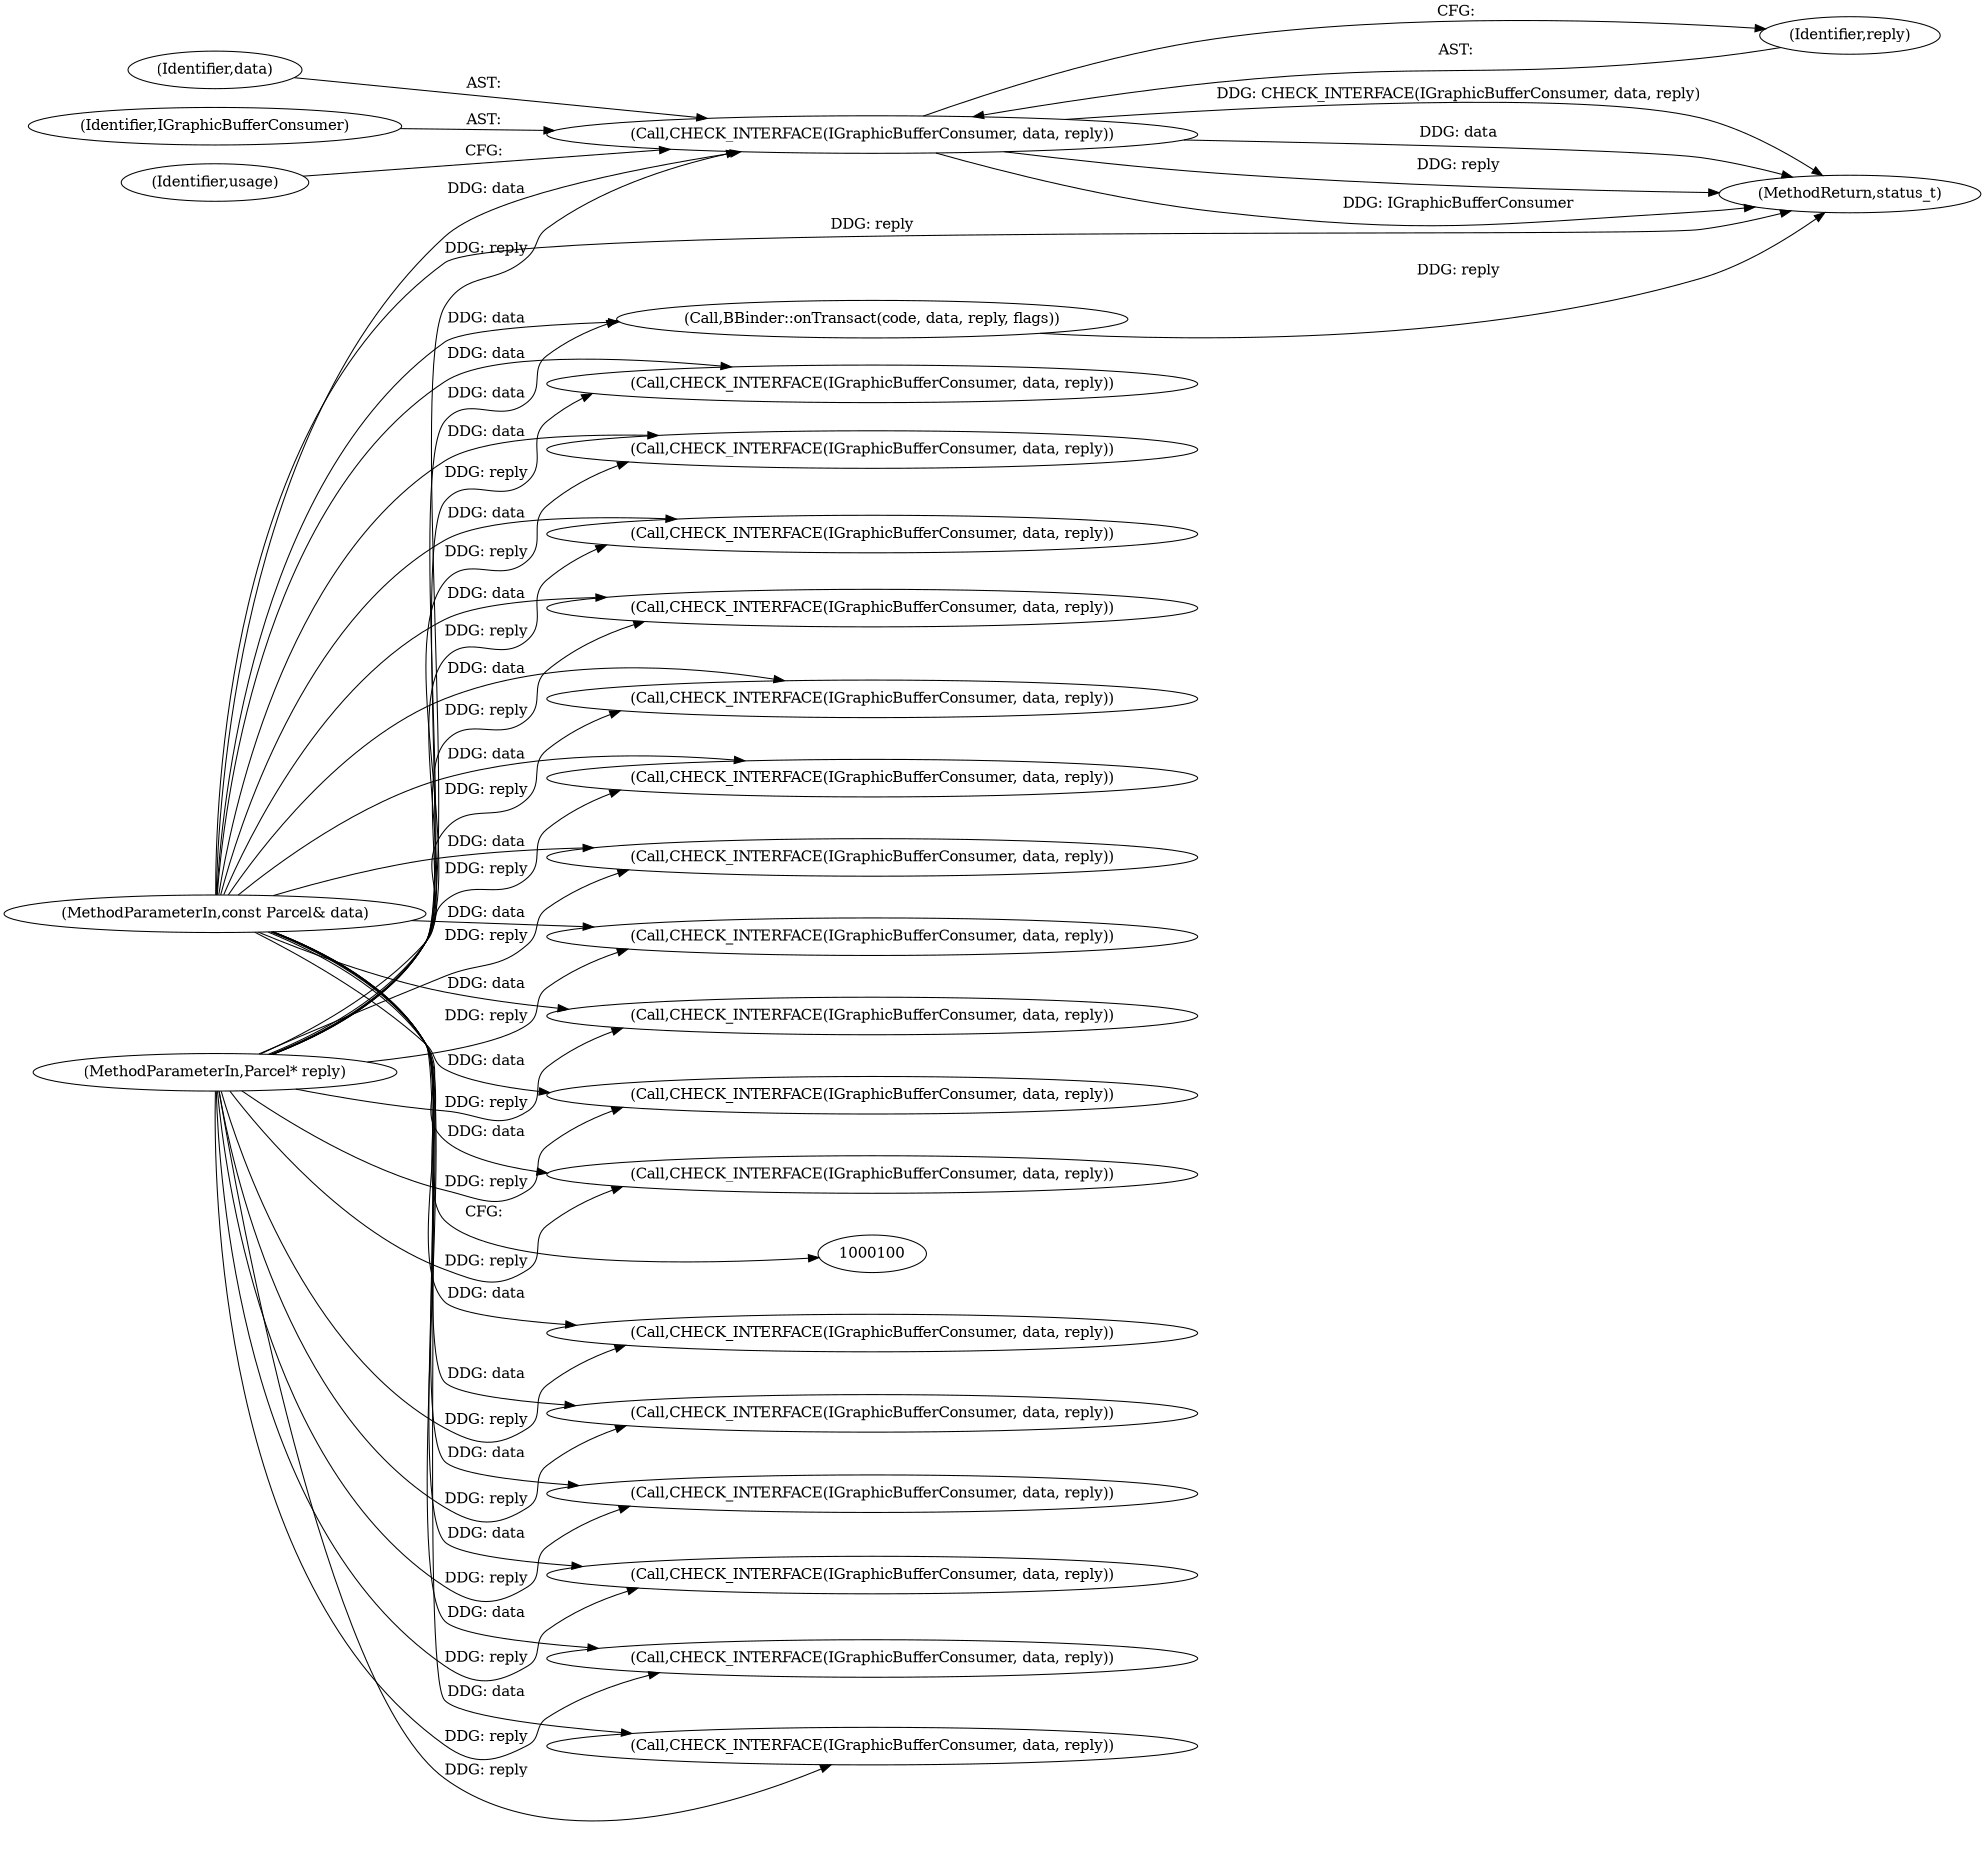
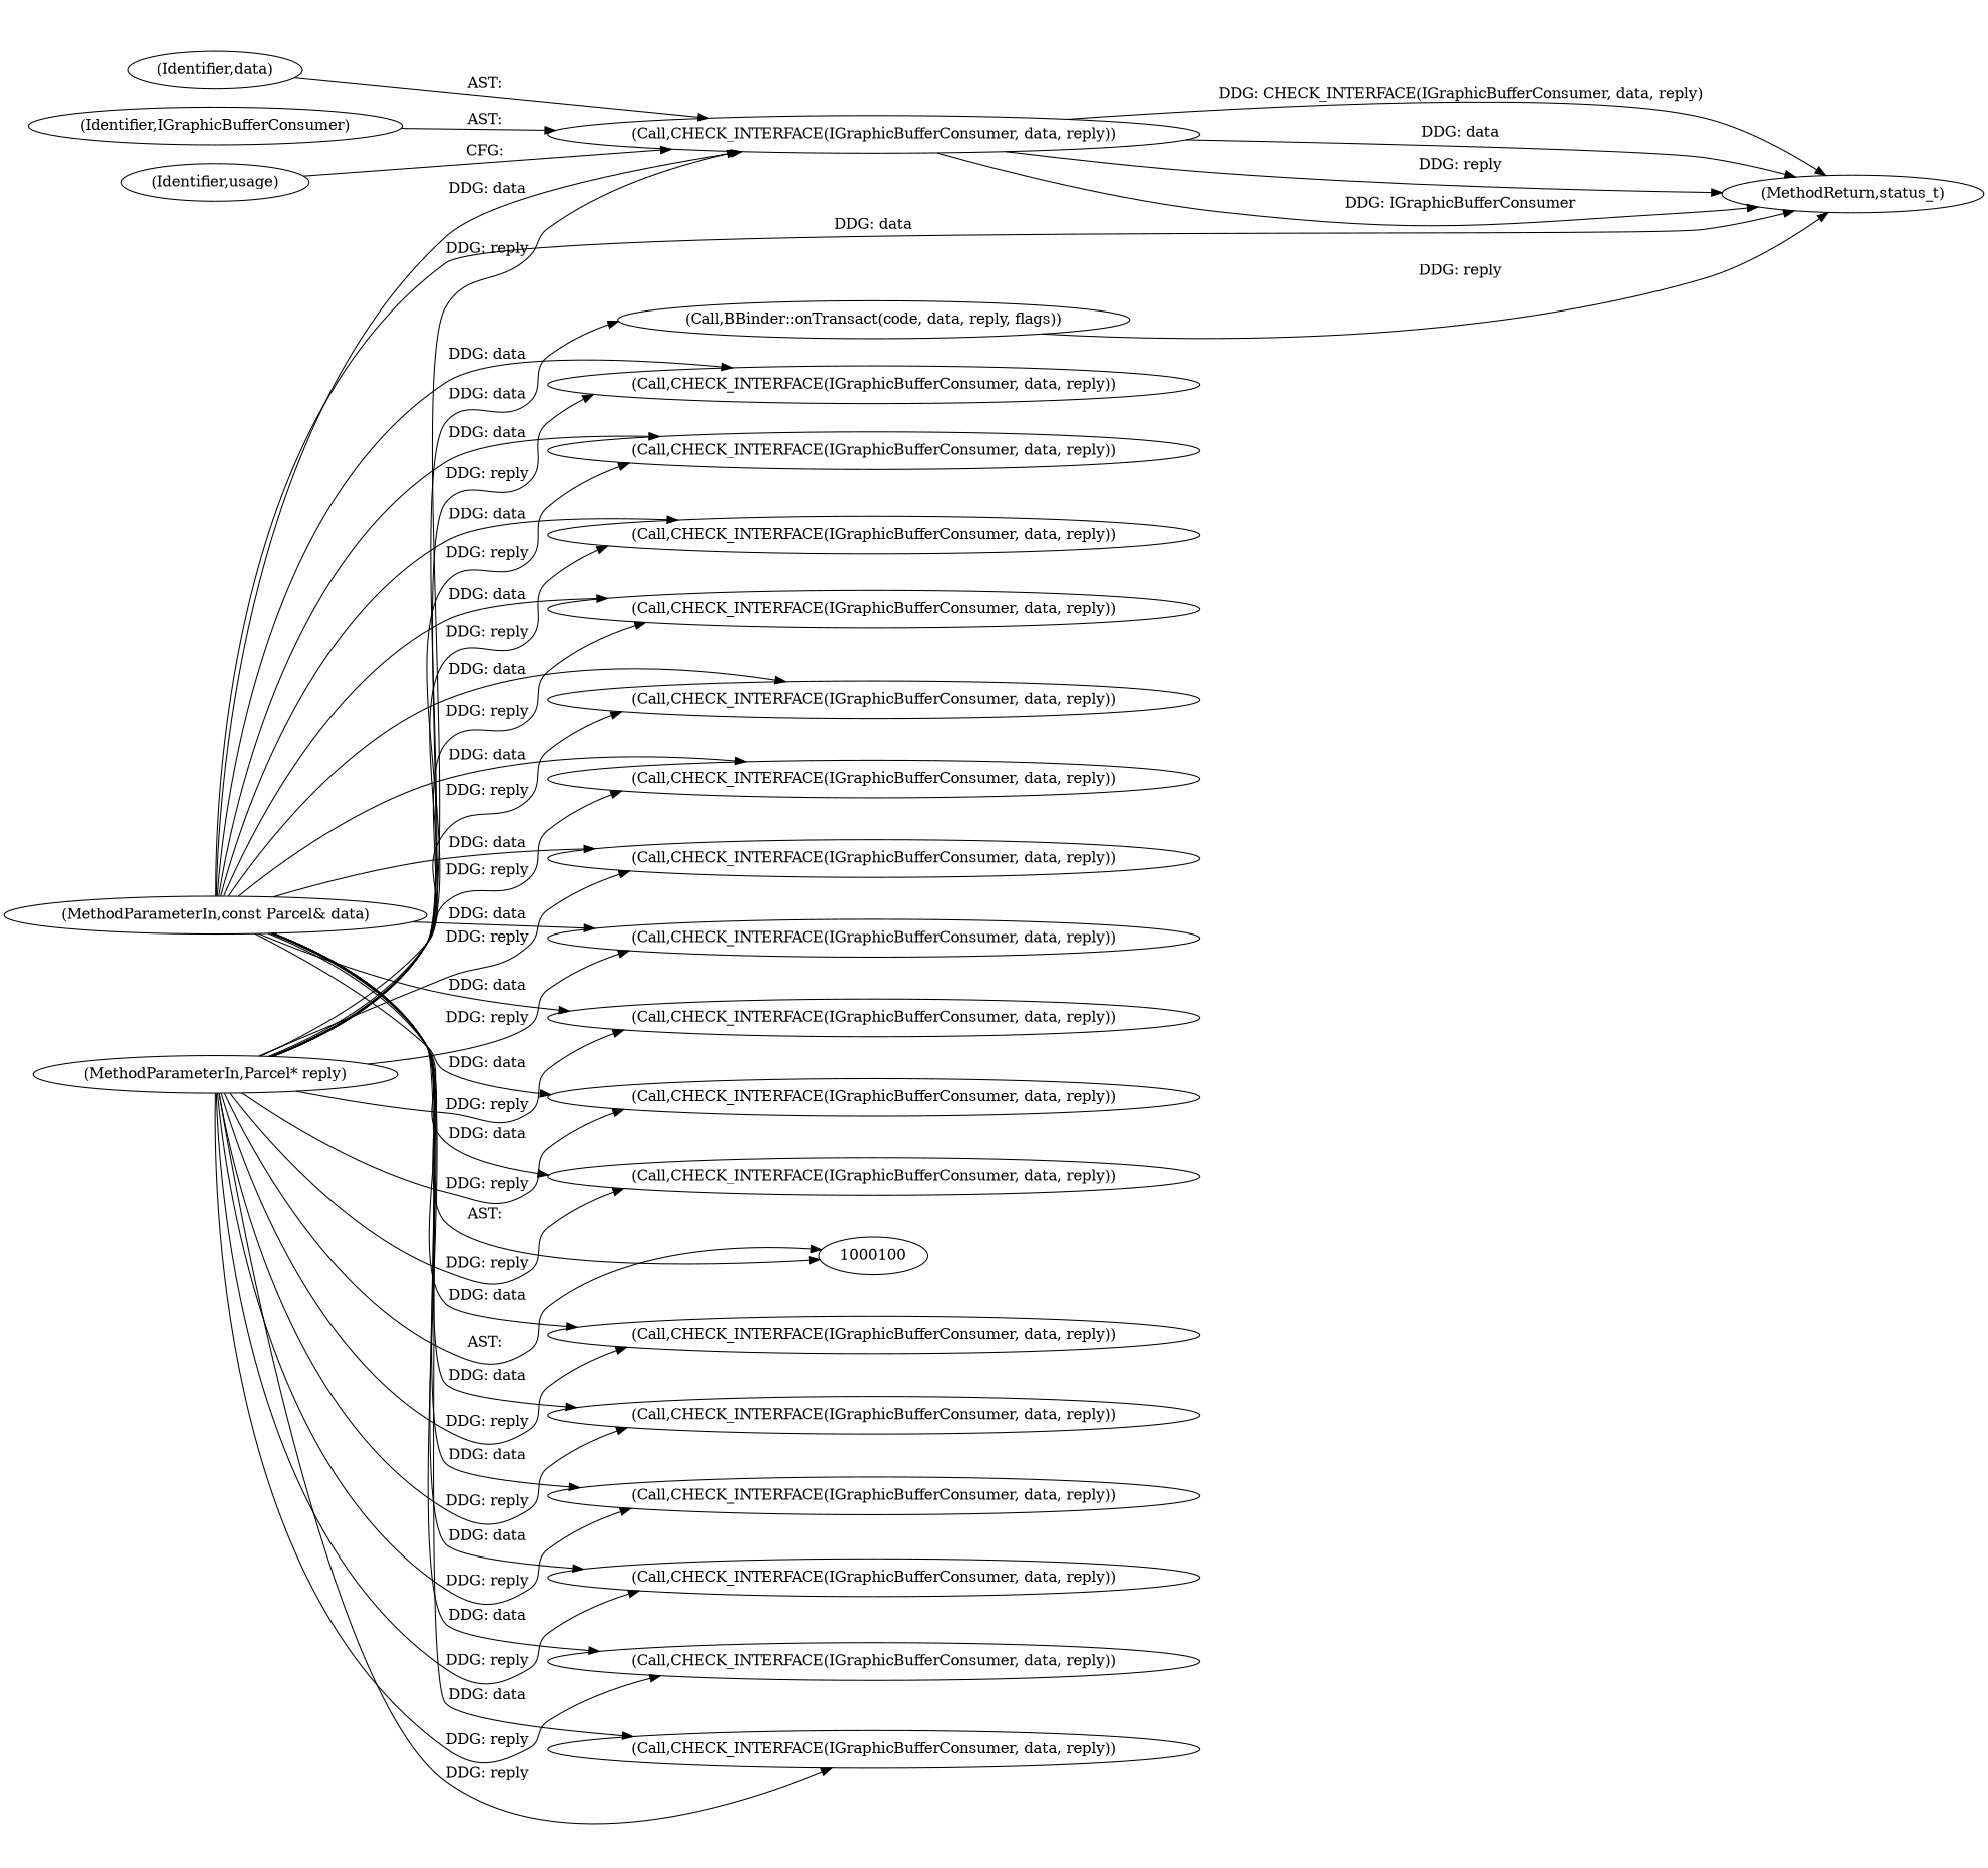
  digraph {
    rankdir=LR
    n1 [label="(Call,CHECK_INTERFACE(IGraphicBufferConsumer, data, reply))"]
-   n2 [label="(Identifier,reply)"]
    n3 [label="(MethodReturn,status_t)"]
    n4 [label="(MethodParameterIn,const Parcel& data)"]
    n5 [label="(Call,CHECK_INTERFACE(IGraphicBufferConsumer, data, reply))"]
    n6 [label="(Call,CHECK_INTERFACE(IGraphicBufferConsumer, data, reply))"]
    n7 [label="(Call,CHECK_INTERFACE(IGraphicBufferConsumer, data, reply))"]
    n8 [label="(Call,BBinder::onTransact(code, data, reply, flags))"]
    n9 [label="(Call,CHECK_INTERFACE(IGraphicBufferConsumer, data, reply))"]
    n10 [label="(Call,CHECK_INTERFACE(IGraphicBufferConsumer, data, reply))"]
    n11 [label="(Call,CHECK_INTERFACE(IGraphicBufferConsumer, data, reply))"]
    n12 [label="(Call,CHECK_INTERFACE(IGraphicBufferConsumer, data, reply))"]
    n13 [label="(Call,CHECK_INTERFACE(IGraphicBufferConsumer, data, reply))"]
    n14 [label="(Call,CHECK_INTERFACE(IGraphicBufferConsumer, data, reply))"]
    n15 [label="(Call,CHECK_INTERFACE(IGraphicBufferConsumer, data, reply))"]
    n16 [label="(Call,CHECK_INTERFACE(IGraphicBufferConsumer, data, reply))"]
    n17 [label="(Call,CHECK_INTERFACE(IGraphicBufferConsumer, data, reply))"]
    n18 [label="(Call,CHECK_INTERFACE(IGraphicBufferConsumer, data, reply))"]
    n19 [label="(Call,CHECK_INTERFACE(IGraphicBufferConsumer, data, reply))"]
    n20 [label="(Call,CHECK_INTERFACE(IGraphicBufferConsumer, data, reply))"]
    n21 [label="(Call,CHECK_INTERFACE(IGraphicBufferConsumer, data, reply))"]
    n22 [label="(Call,CHECK_INTERFACE(IGraphicBufferConsumer, data, reply))"]
    1000100
    n24 [label="(MethodParameterIn,Parcel* reply)"]
    n25 [label="(Identifier,usage)"]
    n26 [label="(Identifier,data)"]
    n27 [label="(Identifier,IGraphicBufferConsumer)"]
-   n1 -> n2 [label="CFG: "]
    n1 -> n3 [label="DDG: reply"]
    n1 -> n3 [label="DDG: IGraphicBufferConsumer"]
    n1 -> n3 [label="DDG: CHECK_INTERFACE(IGraphicBufferConsumer, data, reply)"]
    n1 -> n3 [label="DDG: data"]
-   n2 -> n1 [label="AST: "]
    n4 -> n1 [label="DDG: data"]
-   n4 -> n3 [label="DDG: reply"]
+   n4 -> n3 [label="DDG: data"]
    n4 -> n5 [label="DDG: data"]
    n4 -> n6 [label="DDG: data"]
    n4 -> n7 [label="DDG: data"]
-   n4 -> n8 [label="DDG: data"]
    n4 -> n9 [label="DDG: data"]
    n4 -> n10 [label="DDG: data"]
    n4 -> n11 [label="DDG: data"]
    n4 -> n12 [label="DDG: data"]
    n4 -> n13 [label="DDG: data"]
    n4 -> n14 [label="DDG: data"]
    n4 -> n15 [label="DDG: data"]
    n4 -> n16 [label="DDG: data"]
    n4 -> n17 [label="DDG: data"]
    n4 -> n18 [label="DDG: data"]
    n4 -> n19 [label="DDG: data"]
    n4 -> n20 [label="DDG: data"]
    n4 -> n21 [label="DDG: data"]
    n4 -> n22 [label="DDG: data"]
-   n4 -> 1000100 [label="CFG: "]
+   n4 -> 1000100 [label="AST: "]
    n8 -> n3 [label="DDG: reply"]
    n24 -> n1 [label="DDG: reply"]
    n24 -> n5 [label="DDG: reply"]
    n24 -> n6 [label="DDG: reply"]
    n24 -> n7 [label="DDG: reply"]
    n24 -> n8 [label="DDG: data"]
    n24 -> n9 [label="DDG: reply"]
    n24 -> n10 [label="DDG: reply"]
    n24 -> n11 [label="DDG: reply"]
    n24 -> n12 [label="DDG: reply"]
    n24 -> n13 [label="DDG: reply"]
    n24 -> n14 [label="DDG: reply"]
    n24 -> n15 [label="DDG: reply"]
    n24 -> n16 [label="DDG: reply"]
    n24 -> n17 [label="DDG: reply"]
    n24 -> n18 [label="DDG: reply"]
    n24 -> n19 [label="DDG: reply"]
    n24 -> n20 [label="DDG: reply"]
    n24 -> n21 [label="DDG: reply"]
    n24 -> n22 [label="DDG: reply"]
+   n24 -> 1000100 [label="AST: "]
    n25 -> n1 [label="CFG: "]
    n26 -> n1 [label="AST: "]
    n27 -> n1 [label="AST: "]
  }
